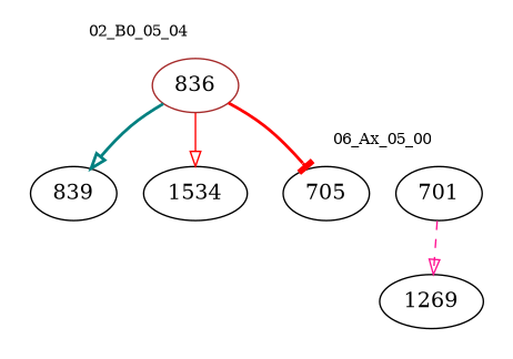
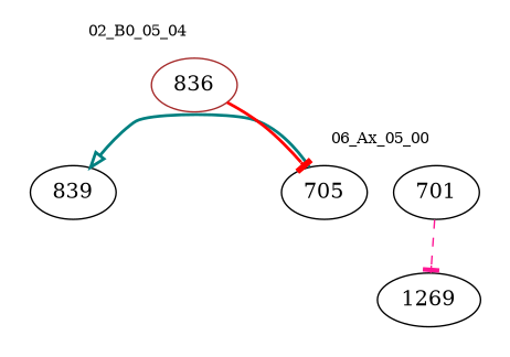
  digraph {
    node [color=black]
    edge [arrowhead=tee color=red style=bold]
    n1 [label=701]
    n2 [label=705]
    n3 [label=1269]
    n4 [color=brown label=836]
    n5 [label=839]
-   n6 [label=1534]
    subgraph cluster_1 {
      color=white
      fontsize=10
      label="06_Ax_05_00"
      n1
      n2
      n3
    }
    subgraph cluster_2 {
      color=white
      fontsize=10
      label="02_B0_05_04"
      n4
      n5
-     n6
    }
-   n1 -> n3 [arrowhead=onormal color=deeppink style=dashed]
+   n1 -> n3 [color=deeppink style=dashed]
    n4 -> n2
-   n4 -> n5 [arrowhead=onormal color=teal]
-   n4 -> n6 [arrowhead=onormal style=solid]
+   n2 -> n5 [arrowhead=onormal color=teal]
  }
